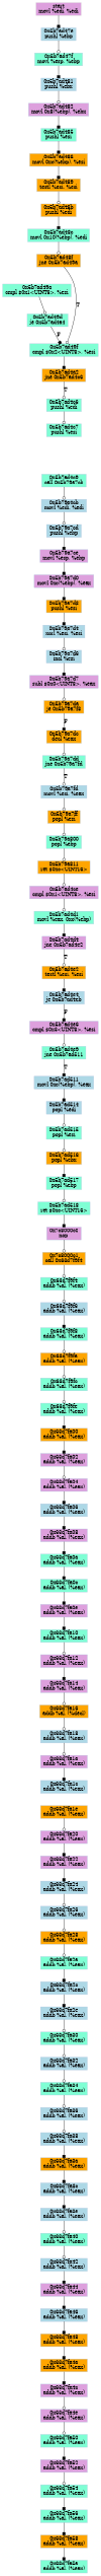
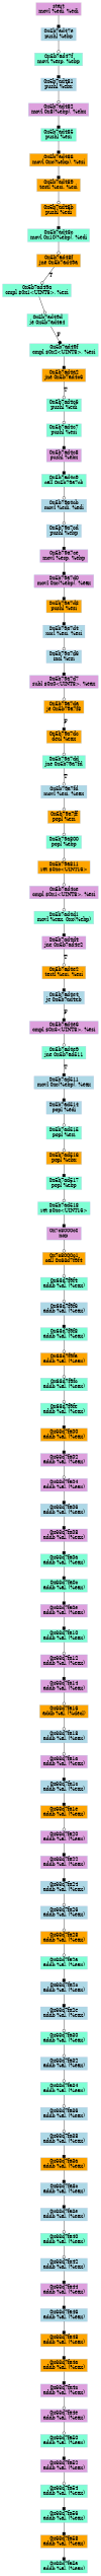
  digraph {
    node [color=lightsteelblue fillcolor=aquamarine shape=rectangle style=filled]
    edge [arrowhead=box color="#000000"]
    n1 [color=lightgrey fillcolor=plum label="start\nmovl %edi, %edi"]
    n2 [fillcolor=lightblue label="0x5b7ad47e\npushl %ebp"]
    n3 [label="0x5b7ad47f\nmovl %esp, %ebp"]
    n4 [fillcolor=lightblue label="0x5b7ad481\npushl %ebx"]
    n5 [fillcolor=plum label="0x5b7ad482\nmovl 0x8(%ebp), %ebx"]
    n6 [label="0x5b7ad485\npushl %esi"]
    n7 [fillcolor=orange label="0x5b7ad486\nmovl 0xc(%ebp), %esi"]
    n8 [fillcolor=orange label="0x5b7ad489\ntestl %esi, %esi"]
    n9 [fillcolor=orange label="0x5b7ad48b\npushl %edi"]
    n10 [label="0x5b7ad48c\nmovl 0x10(%ebp), %edi"]
    n11 [fillcolor=orange label="0x5b7ad48f\njne 0x5b7ad49a"]
    n12 [label="0x5b7ad49a\ncmpl $0x1<UINT8>, %esi"]
    n13 [label="0x5b7ad49d\nje 0x5b7ad4a4"]
    n14 [label="0x5b7ad49f\ncmpl $0x2<UINT8>, %esi"]
    n15 [fillcolor=orange label="0x5b7ad4a2\njne 0x5b7ad4c6"]
    n16 [label="0x5b7ad4c6\npushl %edi"]
    n17 [label="0x5b7ad4c7\npushl %esi"]
+   n18 [fillcolor=plum label="0x5b7ad4c8\npushl %ebx"]
    n19 [label="0x5b7ad4c9\ncall 0x5b79a7cb"]
    n20 [fillcolor=lightblue label="0x5b79a4cb\nmovl %edi, %edi"]
    n21 [fillcolor=lightblue label="0x5b79a7cd\npushl %ebp"]
    n22 [fillcolor=plum label="0x5b79a7ce\nmovl %esp, %ebp"]
    n23 [fillcolor=plum label="0x5b79a7d0\nmovl 0xc(%ebp), %eax"]
    n24 [fillcolor=orange label="0x5b79a7d3\npushl %esi"]
    n25 [fillcolor=lightblue label="0x5b79a7d4\nxorl %esi, %esi"]
    n26 [fillcolor=lightblue label="0x5b79a7d6\nincl %esi"]
    n27 [fillcolor=plum label="0x5b79a7d7\nsubl $0x0<UINT8>, %eax"]
    n28 [fillcolor=orange label="0x5b79a7da\nje 0x5b79a7f8"]
    n29 [fillcolor=orange label="0x5b79a7dc\ndecl %eax"]
    n30 [label="0x5b79a7dd\njne 0x5b79a7fd"]
    n31 [fillcolor=lightblue label="0x5b79a7fd\nmovl %esi, %eax"]
    n32 [fillcolor=orange label="0x5b79a7ff\npopl %esi"]
    n33 [label="0x5b79a800\npopl %ebp"]
    n34 [fillcolor=orange label="0x5b79a811\nret $0xc<UINT16>"]
    n35 [fillcolor=plum label="0x5b7ad4ce\ncmpl $0x1<UINT8>, %esi"]
    n36 [label="0x5b7ad4d1\nmovl %eax, 0xc(%ebp)"]
    n37 [fillcolor=plum label="0x5b7ad4d4\njne 0x5b7ad4e2"]
    n38 [fillcolor=orange label="0x5b7ad4e2\ntestl %esi, %esi"]
    n39 [fillcolor=lightblue label="0x5b7ad4e4\nje 0x5b7ad4eb"]
    n40 [fillcolor=plum label="0x5b7ad4e6\ncmpl $0x3<UINT8>, %esi"]
    n41 [label="0x5b7ad4e9\njne 0x5b7ad511"]
    n42 [fillcolor=lightblue label="0x5b7ad511\nmovl 0xc(%ebp), %eax"]
    n43 [fillcolor=lightblue label="0x5b7ad514\npopl %edi"]
    n44 [label="0x5b7ad515\npopl %esi"]
    n45 [fillcolor=orange label="0x5b7ad516\npopl %ebx"]
    n46 [label="0x5b7ad517\npopl %ebp"]
    n47 [label="0x5b7ad518\nret $0xc<UINT16>"]
    n48 [fillcolor=plum label="0x7c8000c0\nnop "]
    n49 [fillcolor=orange label="0x7c8000c1\ncall 0x63d7f9f4"]
    n50 [label="0x63d7f9f4\naddb %al, (%eax)"]
    n51 [fillcolor=lightblue label="0x63d7f9f6\naddb %al, (%eax)"]
    n52 [label="0x63d7f9f8\naddb %al, (%eax)"]
    n53 [fillcolor=orange label="0x63d7f9fa\naddb %al, (%eax)"]
    n54 [label="0x63d7f9fc\naddb %al, (%eax)"]
    n55 [label="0x63d7f9fe\naddb %al, (%eax)"]
    n56 [fillcolor=orange label="0x63d7fa00\naddb %al, (%eax)"]
    n57 [fillcolor=plum label="0x63d7fa02\naddb %al, (%eax)"]
    n58 [fillcolor=plum label="0x63d7fa04\naddb %al, (%eax)"]
    n59 [fillcolor=lightblue label="0x63d7fa06\naddb %al, (%eax)"]
    n60 [fillcolor=plum label="0x63d7fa08\naddb %al, (%eax)"]
    n61 [label="0x63d7fa0a\naddb %al, (%eax)"]
    n62 [label="0x63d7fa0c\naddb %al, (%eax)"]
    n63 [fillcolor=plum label="0x63d7fa0e\naddb %al, (%eax)"]
    n64 [label="0x63d7fa10\naddb %al, (%eax)"]
    n65 [fillcolor=plum label="0x63d7fa12\naddb %al, (%eax)"]
    n66 [fillcolor=plum label="0x63d7fa14\naddb %al, (%eax)"]
    n67 [fillcolor=orange label="0x63d7fa16\naddb %al, (%decl)"]
    n68 [fillcolor=lightblue label="0x63d7fa18\naddb %al, (%eax)"]
    n69 [fillcolor=plum label="0x63d7fa1a\naddb %al, (%eax)"]
    n70 [fillcolor=lightblue label="0x63d7fa1c\naddb %al, (%eax)"]
    n71 [fillcolor=orange label="0x63d7fa1e\naddb %al, (%eax)"]
    n72 [fillcolor=plum label="0x63d7fa20\naddb %al, (%eax)"]
    n73 [fillcolor=plum label="0x63d7fa22\naddb %al, (%eax)"]
    n74 [fillcolor=lightblue label="0x63d7fa24\naddb %al, (%eax)"]
    n75 [fillcolor=lightblue label="0x63d7fa26\naddb %al, (%eax)"]
    n76 [fillcolor=orange label="0x63d7fa28\naddb %al, (%eax)"]
    n77 [label="0x63d7fa2a\naddb %al, (%eax)"]
    n78 [fillcolor=lightblue label="0x63d7fa2c\naddb %al, (%eax)"]
    n79 [fillcolor=lightblue label="0x63d7fa2e\naddb %al, (%eax)"]
    n80 [label="0x63d7fa30\naddb %al, (%eax)"]
    n81 [fillcolor=lightblue label="0x63d7fa32\naddb %al, (%eax)"]
    n82 [label="0x63d7fa34\naddb %al, (%eax)"]
    n83 [fillcolor=lightblue label="0x63d7fa36\naddb %al, (%eax)"]
    n84 [fillcolor=lightblue label="0x63d7fa38\naddb %al, (%eax)"]
    n85 [fillcolor=orange label="0x63d7fa3a\naddb %al, (%eax)"]
    n86 [fillcolor=lightblue label="0x63d7fa3c\naddb %al, (%eax)"]
    n87 [fillcolor=lightblue label="0x63d7fa3e\naddb %al, (%eax)"]
    n88 [label="0x63d7fa40\naddb %al, (%eax)"]
    n89 [fillcolor=lightblue label="0x63d7fa42\naddb %al, (%eax)"]
    n90 [fillcolor=plum label="0x63d7fa44\naddb %al, (%eax)"]
    n91 [fillcolor=lightblue label="0x63d7fa46\naddb %al, (%eax)"]
    n92 [fillcolor=orange label="0x63d7fa48\naddb %al, (%eax)"]
    n93 [fillcolor=orange label="0x63d7fa4a\naddb %al, (%eax)"]
    n94 [fillcolor=plum label="0x63d7fa4c\naddb %al, (%eax)"]
    n95 [fillcolor=plum label="0x63d7fa4e\naddb %al, (%eax)"]
    n96 [label="0x63d7fa50\naddb %al, (%eax)"]
    n97 [fillcolor=plum label="0x63d7fa52\naddb %al, (%eax)"]
    n98 [label="0x63d7fa54\naddb %al, (%eax)"]
    n99 [label="0x63d7fa56\naddb %al, (%eax)"]
    n100 [fillcolor=orange label="0x63d7fa58\naddb %al, (%eax)"]
    n101 [label="0x63d7fa5a\naddb %al, (%eax)"]
    n1 -> n2
    n2 -> n3 [arrowhead=odot]
    n3 -> n4
    n4 -> n5 [arrowhead=odot]
    n5 -> n6
    n6 -> n7
    n7 -> n8
    n8 -> n9 [arrowhead=odot]
    n9 -> n10
    n10 -> n11 [arrowhead=odot]
-   n11 -> n14 [arrowhead=odot label=T]
+   n11 -> n12 [arrowhead=odot label=T]
    n12 -> n13 [arrowhead=odot]
    n13 -> n14 [label=F]
    n14 -> n15
    n15 -> n16 [arrowhead=odot label=T]
    n16 -> n17 [arrowhead=odot]
+   n17 -> n18
+   n18 -> n19
    n19 -> n20 [arrowhead=odot]
    n20 -> n21 [arrowhead=odot]
    n21 -> n22
    n22 -> n23
    n23 -> n24
    n24 -> n25
    n25 -> n26 [arrowhead=odot]
    n26 -> n27
    n27 -> n28 [arrowhead=odot]
    n28 -> n29 [label=F]
    n29 -> n30 [arrowhead=odot]
    n30 -> n31 [arrowhead=odot label=T]
    n31 -> n32 [arrowhead=odot]
    n32 -> n33 [arrowhead=odot]
    n33 -> n34 [arrowhead=odot]
    n34 -> n35 [arrowhead=odot]
    n35 -> n36 [arrowhead=odot]
    n36 -> n37
    n37 -> n38 [arrowhead=odot label=T]
    n38 -> n39
    n39 -> n40 [label=F]
    n40 -> n41 [arrowhead=odot]
    n41 -> n42 [label=T]
    n42 -> n43
    n43 -> n44 [arrowhead=odot]
    n44 -> n45 [arrowhead=odot]
    n45 -> n46
    n46 -> n47 [arrowhead=odot]
    n47 -> n48
    n48 -> n49 [arrowhead=odot]
    n49 -> n50 [arrowhead=odot]
    n50 -> n51 [arrowhead=odot]
    n51 -> n52
    n52 -> n53 [arrowhead=odot]
    n53 -> n54 [arrowhead=odot]
    n54 -> n55 [arrowhead=odot]
    n55 -> n56
    n56 -> n57
    n57 -> n58 [arrowhead=odot]
    n58 -> n59
    n59 -> n60
    n60 -> n61
    n61 -> n62
    n62 -> n63
    n63 -> n64
    n64 -> n65 [arrowhead=odot]
    n65 -> n66
    n66 -> n67 [arrowhead=odot]
    n67 -> n68 [arrowhead=odot]
    n68 -> n69 [arrowhead=odot]
    n69 -> n70
+   n70 -> n71
    n71 -> n72 [arrowhead=odot]
    n72 -> n73
    n73 -> n74
    n74 -> n75 [arrowhead=odot]
    n75 -> n76 [arrowhead=odot]
    n76 -> n77 [arrowhead=odot]
    n77 -> n78
    n78 -> n79
    n79 -> n80 [arrowhead=odot]
    n80 -> n81 [arrowhead=odot]
    n81 -> n82 [arrowhead=odot]
    n82 -> n83 [arrowhead=odot]
    n83 -> n84 [arrowhead=odot]
    n84 -> n85
    n85 -> n86
    n86 -> n87
    n87 -> n88 [arrowhead=odot]
    n88 -> n89 [arrowhead=odot]
    n89 -> n90
    n90 -> n91
    n91 -> n92
    n92 -> n93
    n93 -> n94
    n94 -> n95 [arrowhead=odot]
    n95 -> n96 [arrowhead=odot]
    n96 -> n97
    n97 -> n98 [arrowhead=odot]
    n98 -> n99
    n99 -> n100
    n100 -> n101
  }
